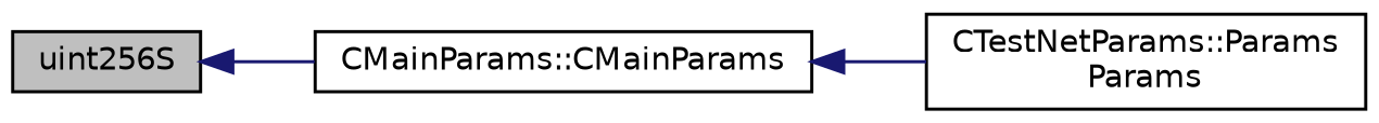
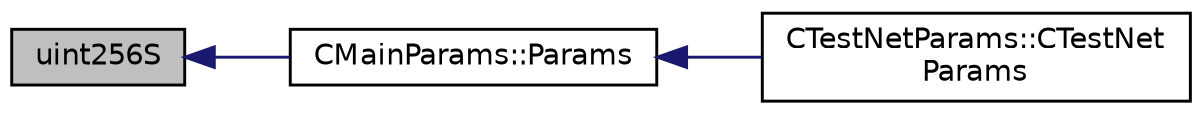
  digraph {
    rankdir=LR
    node [color=black fillcolor=white fontname=Helvetica fontsize=10 shape=record style=filled]
    edge [color=midnightblue dir=back fontname=Helvetica fontsize=10 labelfontname=Helvetica labelfontsize=10 style=solid]
    n1 [fillcolor=grey75 fontcolor=black height=0.2 label=uint256S width=0.4]
-   n2 [height=0.2 label="CMainParams::CMainParams" width=0.4]
-   n3 [height=0.2 label="CTestNetParams::Params\lParams" width=0.4]
+   n2 [height=0.2 label="CMainParams::Params" width=0.4]
+   n3 [height=0.2 label="CTestNetParams::CTestNet\lParams" width=0.4]
    n1 -> n2
    n2 -> n3
  }
